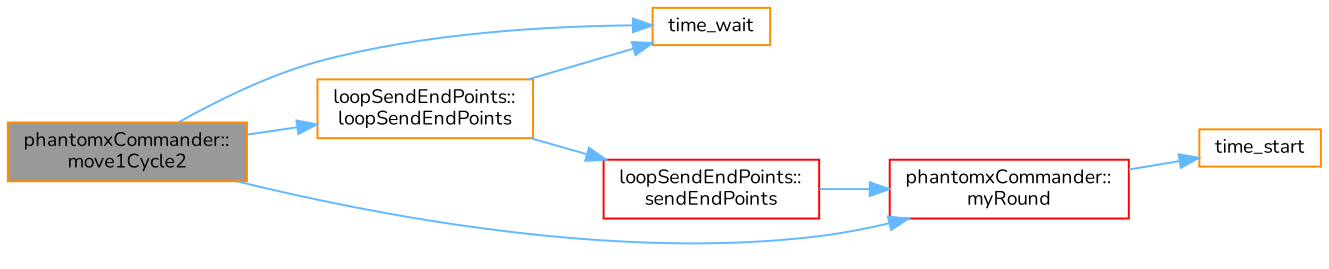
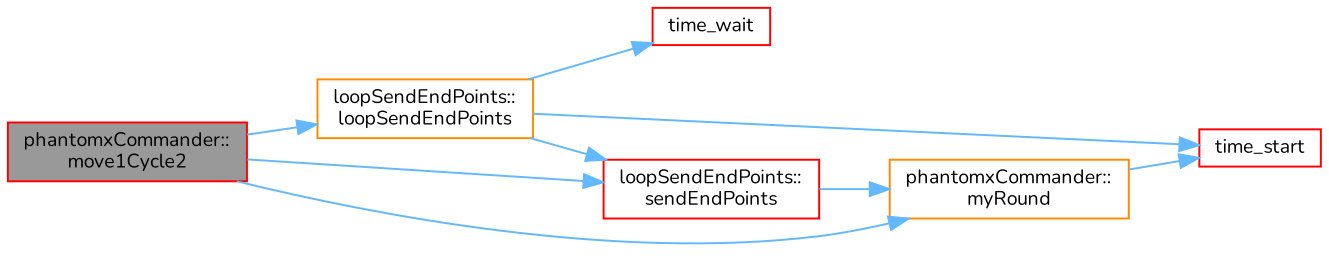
  digraph {
    fontname=Nunito
    rankdir=LR
    node [color=red fillcolor=white fontname=Nunito fontsize=10 shape=box style=filled]
    edge [color=steelblue1 fontname=Nunito fontsize=10 labelfontname=Helvetica labelfontsize=10 style=solid]
-   n1 [color=darkorange fillcolor=grey60 fontcolor=black height=0.2 label="phantomxCommander::\lmove1Cycle2" width=0.4]
+   n1 [fillcolor=grey60 fontcolor=black height=0.2 label="phantomxCommander::\lmove1Cycle2" width=0.4]
    n2 [color=darkorange height=0.2 label="loopSendEndPoints::\lloopSendEndPoints" width=0.4]
-   n3 [height=0.2 label="phantomxCommander::\lmyRound" width=0.4]
-   n4 [color=darkorange height=0.2 label=time_wait width=0.4]
-   n5 [color=darkorange height=0.2 label=time_start width=0.4]
+   n3 [color=darkorange height=0.2 label="phantomxCommander::\lmyRound" width=0.4]
+   n4 [height=0.2 label=time_wait width=0.4]
+   n5 [height=0.2 label=time_start width=0.4]
    n6 [height=0.2 label="loopSendEndPoints::\lsendEndPoints" width=0.4]
    n1 -> n2
    n1 -> n3
-   n1 -> n4
+   n1 -> n6
    n2 -> n4
+   n2 -> n5
    n2 -> n6
    n3 -> n5
    n6 -> n3
  }
